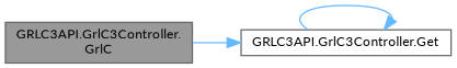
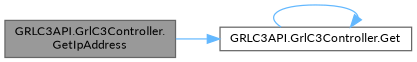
  digraph {
    rankdir=LR
    fontname=Lato
    node [fontname=Lato fontsize=10 shape=box style=filled]
    edge [color=steelblue1 fontname=Lato fontsize=10 labelfontname=Helvetica labelfontsize=10 style=solid]
-   n1 [color=gray40 fillcolor=grey60 fontcolor=black height=0.2 label="GRLC3API.GrlC3Controller.\lGrlC" width=0.4]
+   n1 [color=gray40 fillcolor=grey60 fontcolor=black height=0.2 label="GRLC3API.GrlC3Controller.\lGetIpAddress" width=0.4]
    n2 [color=grey40 fillcolor=white height=0.2 label="GRLC3API.GrlC3Controller.Get" width=0.4]
    n1 -> n2
    n2 -> n2
  }
